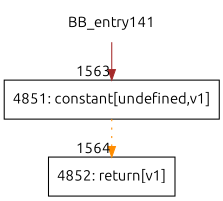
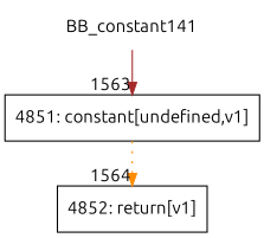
  digraph {
    fontname=Ubuntu
    rankdir=TD
    node [fontname=Ubuntu shape=record]
    edge [fontname=Ubuntu headport=n tailport=s]
-   BB_entry141 [shape=none]
+   BB_entry141 [shape=none label=BB_constant141]
    n2 [label="{4851: constant[undefined,v1]}"]
    n3 [label="{4852: return[v1]}"]
    BB_entry141 -> n2 [color=brown headlabel="    1563" style=solid]
    n2 -> n3 [color=darkorange headlabel="      1564" style=dotted]
  }
